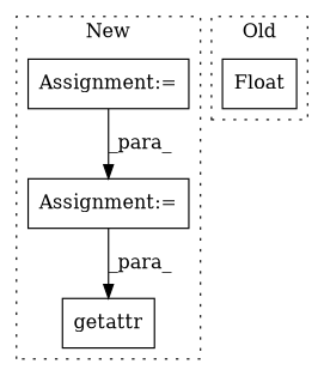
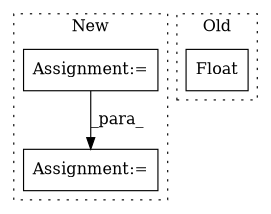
  digraph {
    node [a=32 shape=box]
-   n1 [l="8,1" label=getattr s="1169,1215"]
    n2 [a=7 l=6 label="Assignment:=" s=311]
    n3 [a=7 l=1 label="Assignment:=" s=578]
    n4 [l="6,1" label=Float s="352,398"]
    subgraph cluster_1 {
      label=New
      style=dotted
-     n1
      n2
      n3
    }
    subgraph cluster_2 {
      label=Old
      style=dotted
      n4
    }
    n2 -> n3 [label=_para_]
-   n3 -> n1 [label=_para_]
  }
